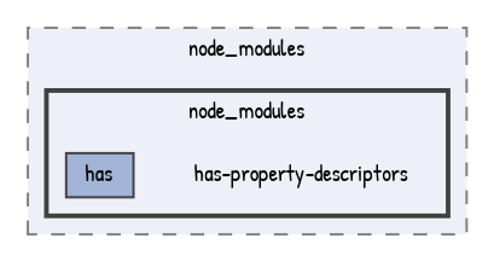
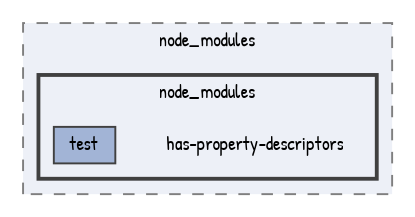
  digraph {
    compound=true
    fontname="Patrick Hand"
    node [fontname="Patrick Hand" fontsize=10]
    n1 [height=0.2 label="has-property-descriptors" shape=plaintext width=0.4]
-   n2 [color=grey25 fillcolor="#a2b4d6" height=0.2 label=has shape=box style=filled width=0.4]
+   n2 [color=grey25 fillcolor="#a2b4d6" height=0.2 label=test shape=box style=filled width=0.4]
    subgraph cluster_1 {
      bgcolor="#edf0f7"
      fontsize=10
      label=node_modules
      pencolor=grey50
      style="filled,dashed"
      subgraph cluster_2 {
        bgcolor="#edf0f7"
        fontsize=10
        pencolor=grey25
        style="filled,bold"
        n1
        n2
      }
    }
  }
